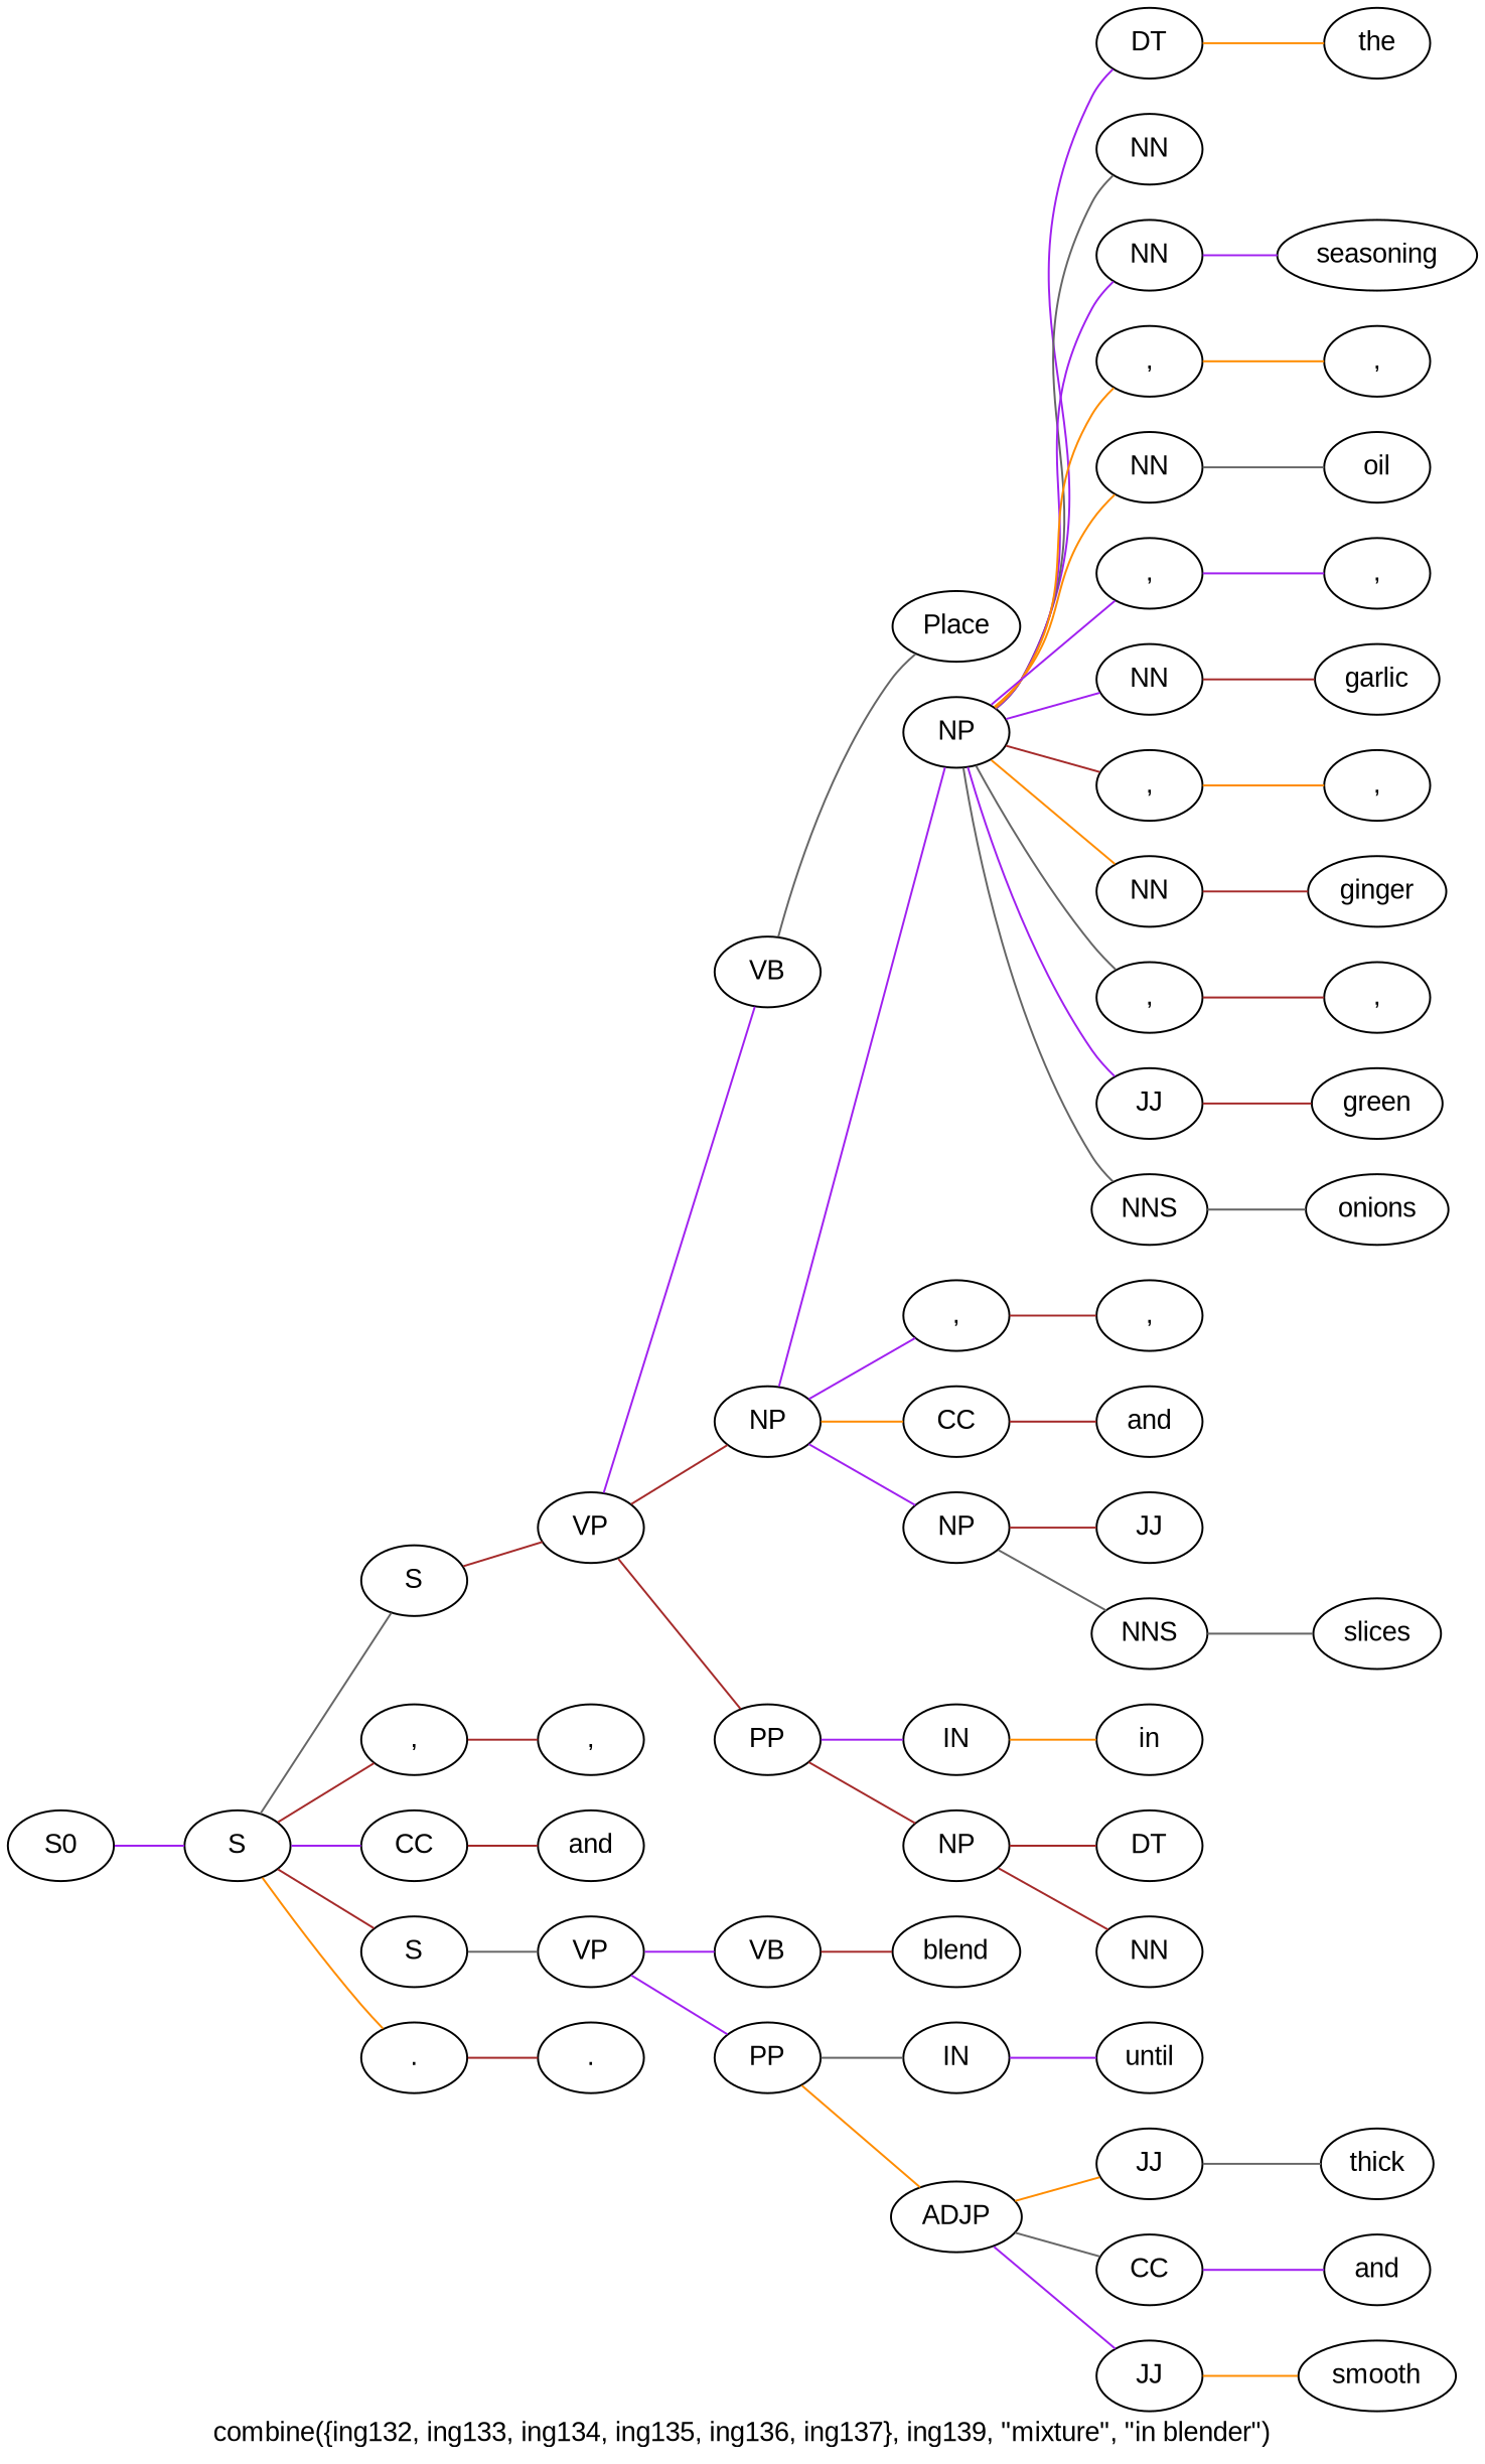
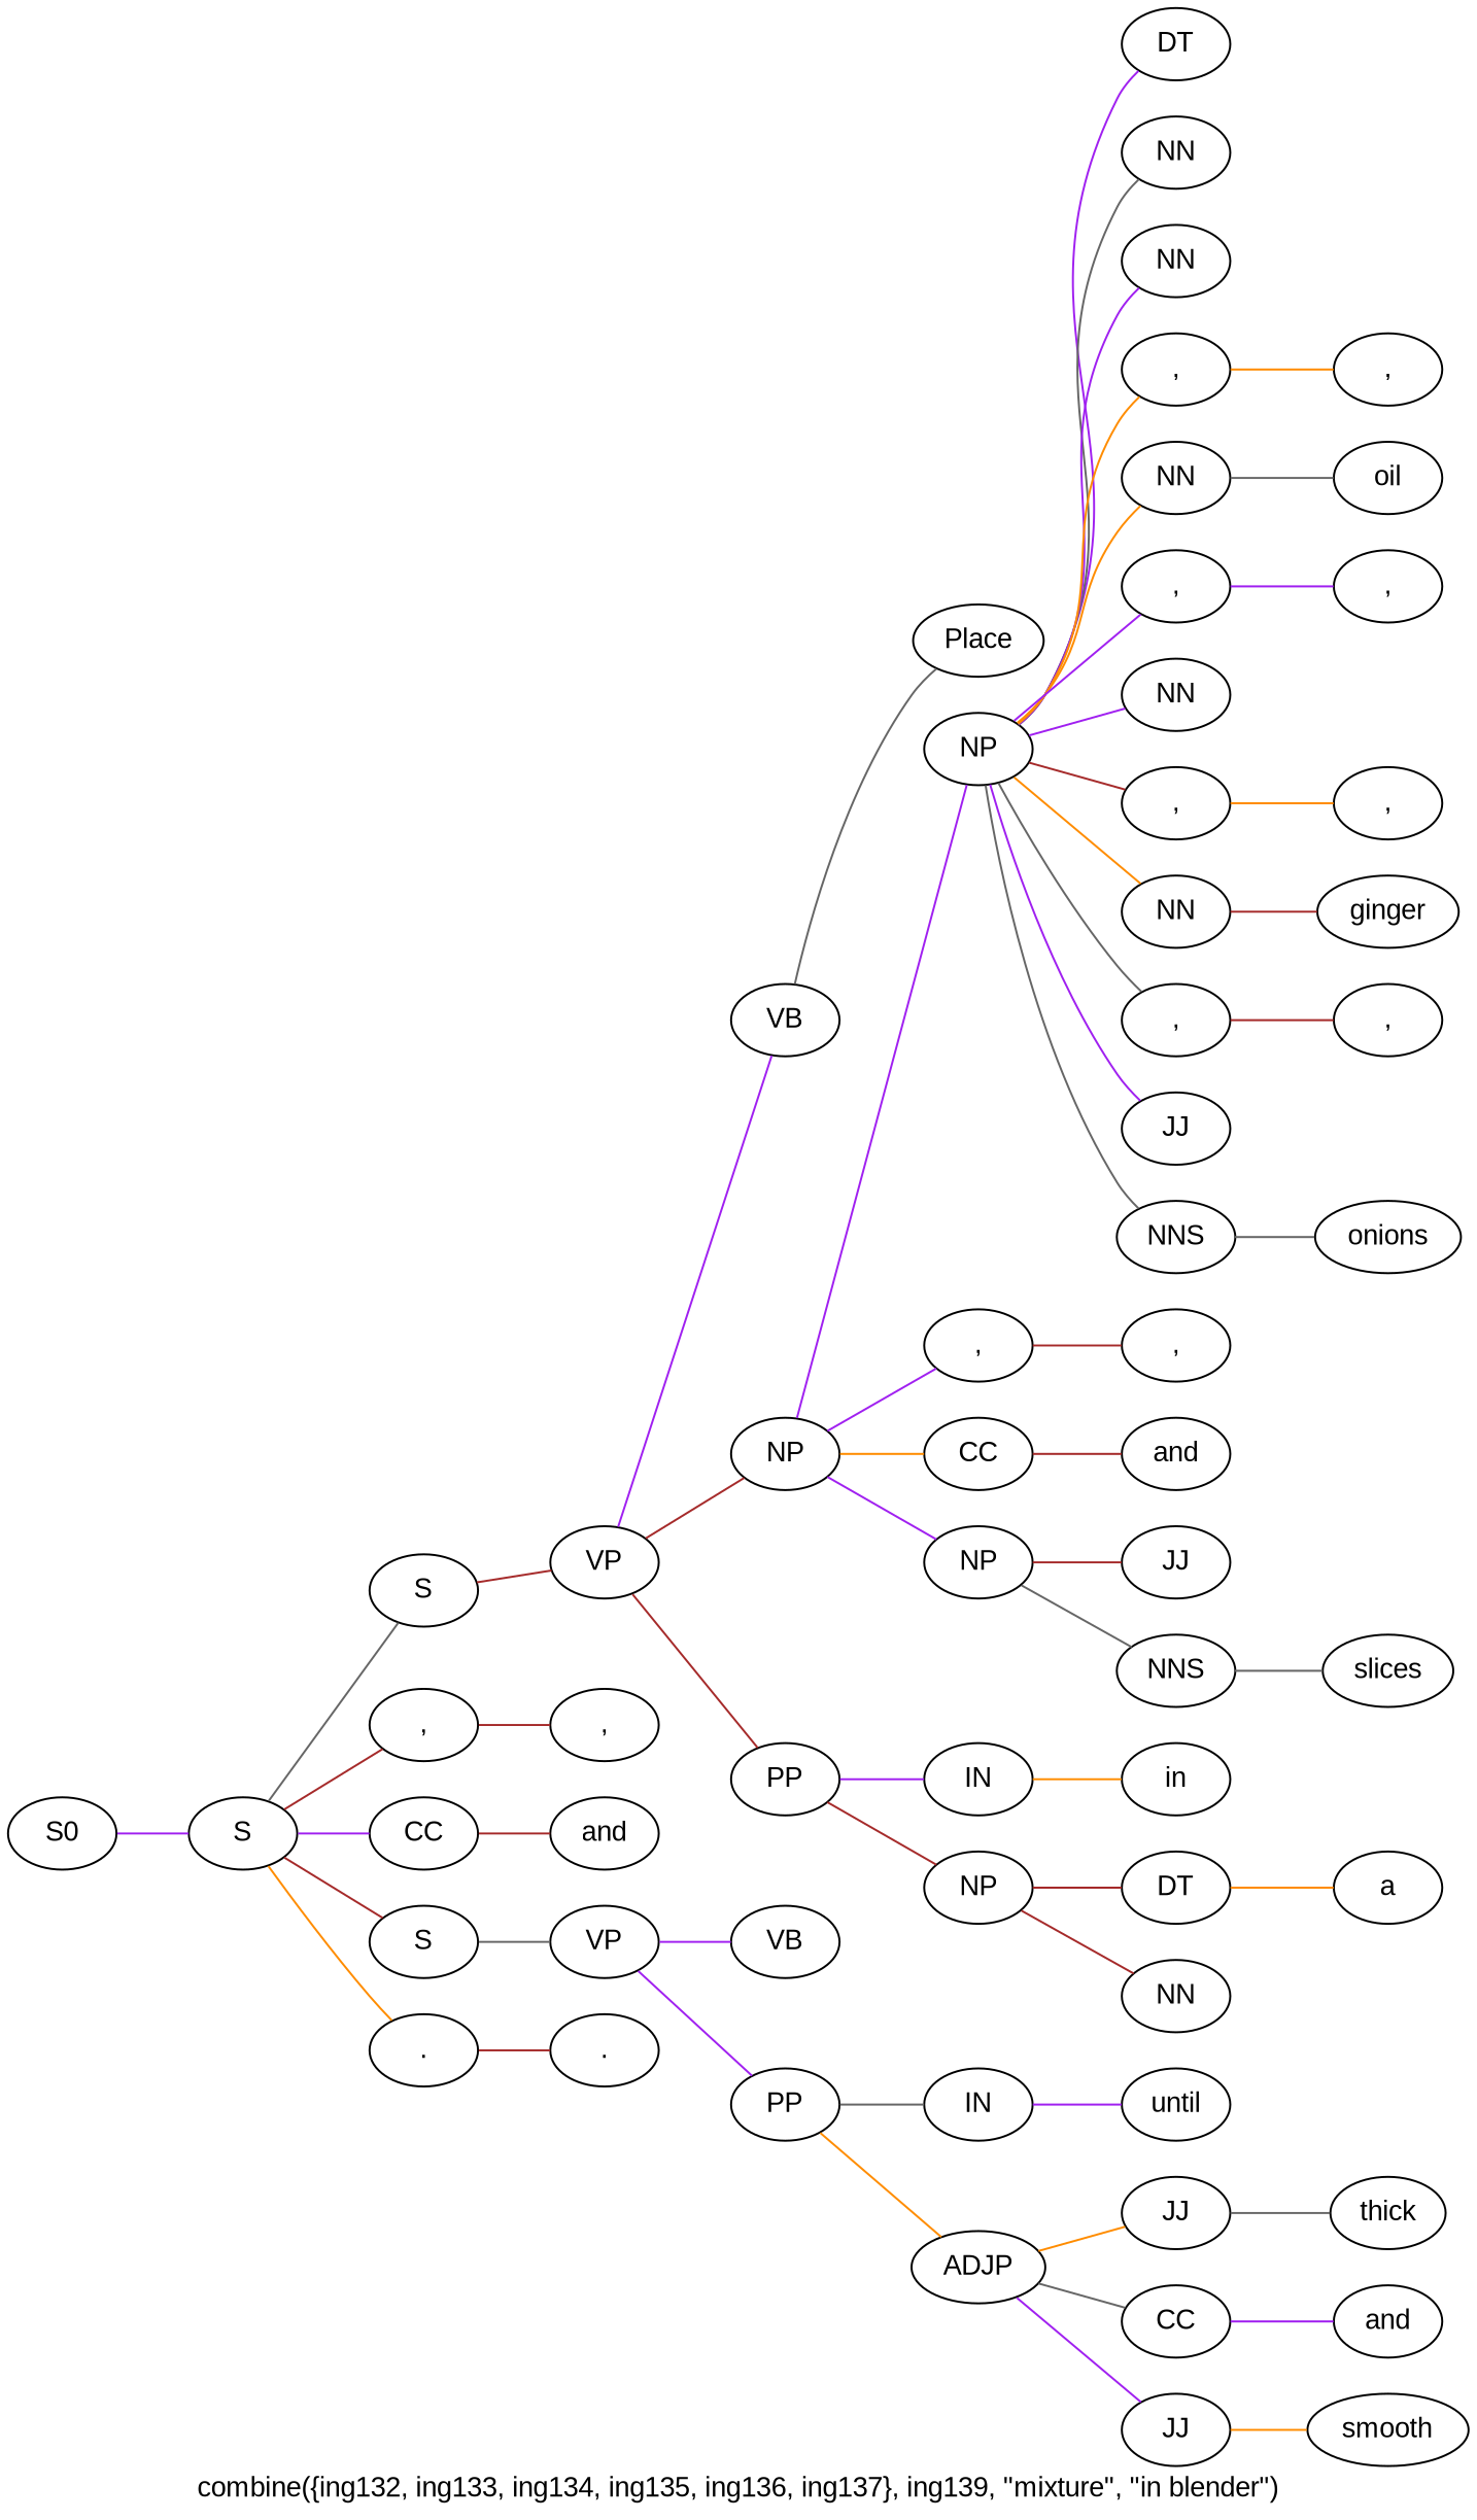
  graph {
    fontname="Liberation Sans"
    label="combine({ing132, ing133, ing134, ing135, ing136, ing137}, ing139, \"mixture\", \"in blender\")"
    rankdir=LR
    node [fontname="Liberation Sans"]
    edge [color=brown fontname="Liberation Sans"]
    n1 [label=S0]
    n2 [label=S]
    n3 [label=S]
    n4 [label=","]
    n5 [label=CC]
    n6 [label=S]
    n7 [label="."]
    n8 [label=VP]
    n9 [label=","]
    n10 [label=and]
    n11 [label=VP]
    n12 [label="."]
    n13 [label=VB]
    n14 [label=NP]
    n15 [label=PP]
    n16 [label=Place]
    n17 [label=NP]
    n18 [label=","]
    n19 [label=CC]
    n20 [label=NP]
    n21 [label=IN]
    n22 [label=NP]
    n23 [label=DT]
    n24 [label=NN]
    n25 [label=NN]
    n26 [label=","]
    n27 [label=NN]
    n28 [label=","]
    n29 [label=NN]
    n30 [label=","]
    n31 [label=NN]
    n32 [label=","]
    n33 [label=JJ]
    n34 [label=NNS]
    n35 [label=","]
    n36 [label=and]
    n37 [label=JJ]
    n38 [label=NNS]
-   n39 [label=the]
-   n40 [label=seasoning]
    n41 [label=","]
    n42 [label=oil]
    n43 [label=","]
-   n44 [label=garlic]
    n45 [label=","]
    n46 [label=ginger]
    n47 [label=","]
-   n48 [label=green]
    n49 [label=onions]
    n50 [label=slices]
    n51 [label=in]
    n52 [label=DT]
    n53 [label=NN]
+   n54 [label=a]
    n55 [label=VB]
    n56 [label=PP]
-   n57 [label=blend]
    n58 [label=IN]
    n59 [label=ADJP]
    n60 [label=until]
    n61 [label=JJ]
    n62 [label=CC]
    n63 [label=JJ]
    n64 [label=thick]
    n65 [label=and]
    n66 [label=smooth]
    n1 -- n2 [color=purple]
    n2 -- n3 [color=gray40]
    n2 -- n4
    n2 -- n5 [color=purple]
    n2 -- n6
    n2 -- n7 [color=darkorange]
    n3 -- n8
    n4 -- n9
    n5 -- n10
    n6 -- n11 [color=gray40]
    n7 -- n12
    n8 -- n13 [color=purple]
    n8 -- n14
    n8 -- n15
    n11 -- n55 [color=purple]
    n11 -- n56 [color=purple]
    n13 -- n16 [color=gray40]
    n14 -- n17 [color=purple]
    n14 -- n18 [color=purple]
    n14 -- n19 [color=darkorange]
    n14 -- n20 [color=purple]
    n15 -- n21 [color=purple]
    n15 -- n22
    n17 -- n23 [color=purple]
    n17 -- n24 [color=gray40]
    n17 -- n25 [color=purple]
    n17 -- n26 [color=darkorange]
    n17 -- n27 [color=darkorange]
    n17 -- n28 [color=purple]
    n17 -- n29 [color=purple]
    n17 -- n30
    n17 -- n31 [color=darkorange]
    n17 -- n32 [color=gray40]
    n17 -- n33 [color=purple]
    n17 -- n34 [color=gray40]
    n18 -- n35
    n19 -- n36
    n20 -- n37
    n20 -- n38 [color=gray40]
    n21 -- n51 [color=darkorange]
    n22 -- n52
    n22 -- n53
-   n23 -- n39 [color=darkorange]
-   n25 -- n40 [color=purple]
    n26 -- n41 [color=darkorange]
    n27 -- n42 [color=gray40]
    n28 -- n43 [color=purple]
-   n29 -- n44
    n30 -- n45 [color=darkorange]
    n31 -- n46
    n32 -- n47
-   n33 -- n48
    n34 -- n49 [color=gray40]
    n38 -- n50 [color=gray40]
-   n55 -- n57
+   n52 -- n54 [color=darkorange]
    n56 -- n58 [color=gray40]
    n56 -- n59 [color=darkorange]
    n58 -- n60 [color=purple]
    n59 -- n61 [color=darkorange]
    n59 -- n62 [color=gray40]
    n59 -- n63 [color=purple]
    n61 -- n64 [color=gray40]
    n62 -- n65 [color=purple]
    n63 -- n66 [color=darkorange]
  }
